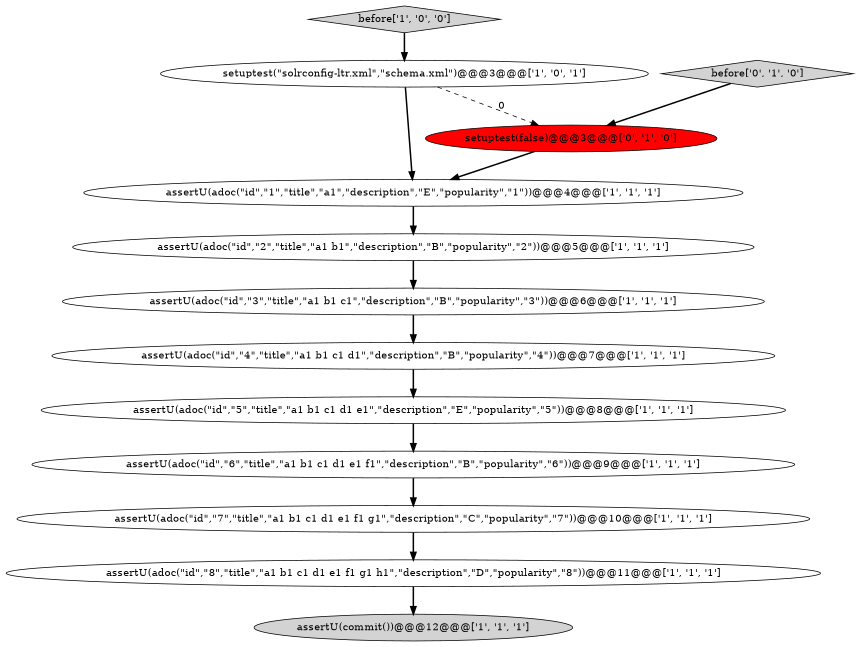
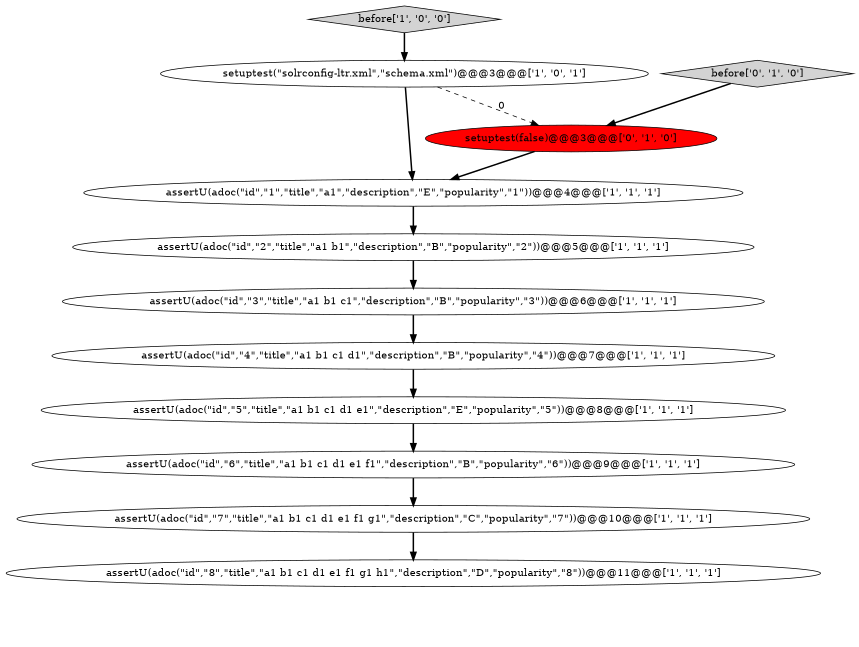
  digraph {
    node [fillcolor=white shape=ellipse style=filled]
    edge [style=bold]
    n1 [label="assertU(adoc(\"id\",\"1\",\"title\",\"a1\",\"description\",\"E\",\"popularity\",\"1\"))@@@4@@@['1', '1', '1']"]
    n2 [label="assertU(adoc(\"id\",\"2\",\"title\",\"a1 b1\",\"description\",\"B\",\"popularity\",\"2\"))@@@5@@@['1', '1', '1']"]
    n3 [label="assertU(adoc(\"id\",\"3\",\"title\",\"a1 b1 c1\",\"description\",\"B\",\"popularity\",\"3\"))@@@6@@@['1', '1', '1']"]
    n4 [fillcolor=red label="setuptest(false)@@@3@@@['0', '1', '0']"]
    n5 [fillcolor=lightgray label="before['1', '0', '0']" shape=diamond]
    n6 [label="setuptest(\"solrconfig-ltr.xml\",\"schema.xml\")@@@3@@@['1', '0', '1']"]
    n7 [label="assertU(adoc(\"id\",\"8\",\"title\",\"a1 b1 c1 d1 e1 f1 g1 h1\",\"description\",\"D\",\"popularity\",\"8\"))@@@11@@@['1', '1', '1']"]
-   n8 [fillcolor=lightgray label="assertU(commit())@@@12@@@['1', '1', '1']"]
    n9 [label="assertU(adoc(\"id\",\"6\",\"title\",\"a1 b1 c1 d1 e1 f1\",\"description\",\"B\",\"popularity\",\"6\"))@@@9@@@['1', '1', '1']"]
    n10 [label="assertU(adoc(\"id\",\"7\",\"title\",\"a1 b1 c1 d1 e1 f1 g1\",\"description\",\"C\",\"popularity\",\"7\"))@@@10@@@['1', '1', '1']"]
    n11 [label="assertU(adoc(\"id\",\"5\",\"title\",\"a1 b1 c1 d1 e1\",\"description\",\"E\",\"popularity\",\"5\"))@@@8@@@['1', '1', '1']"]
    n12 [fillcolor=lightgray label="before['0', '1', '0']" shape=diamond]
    n13 [label="assertU(adoc(\"id\",\"4\",\"title\",\"a1 b1 c1 d1\",\"description\",\"B\",\"popularity\",\"4\"))@@@7@@@['1', '1', '1']"]
    n1 -> n2
    n2 -> n3
    n3 -> n13
    n4 -> n1
    n5 -> n6
    n6 -> n1
    n6 -> n4 [label=0 style=dashed]
-   n7 -> n8
    n9 -> n10
    n10 -> n7
    n11 -> n9
    n12 -> n4
    n13 -> n11
  }
